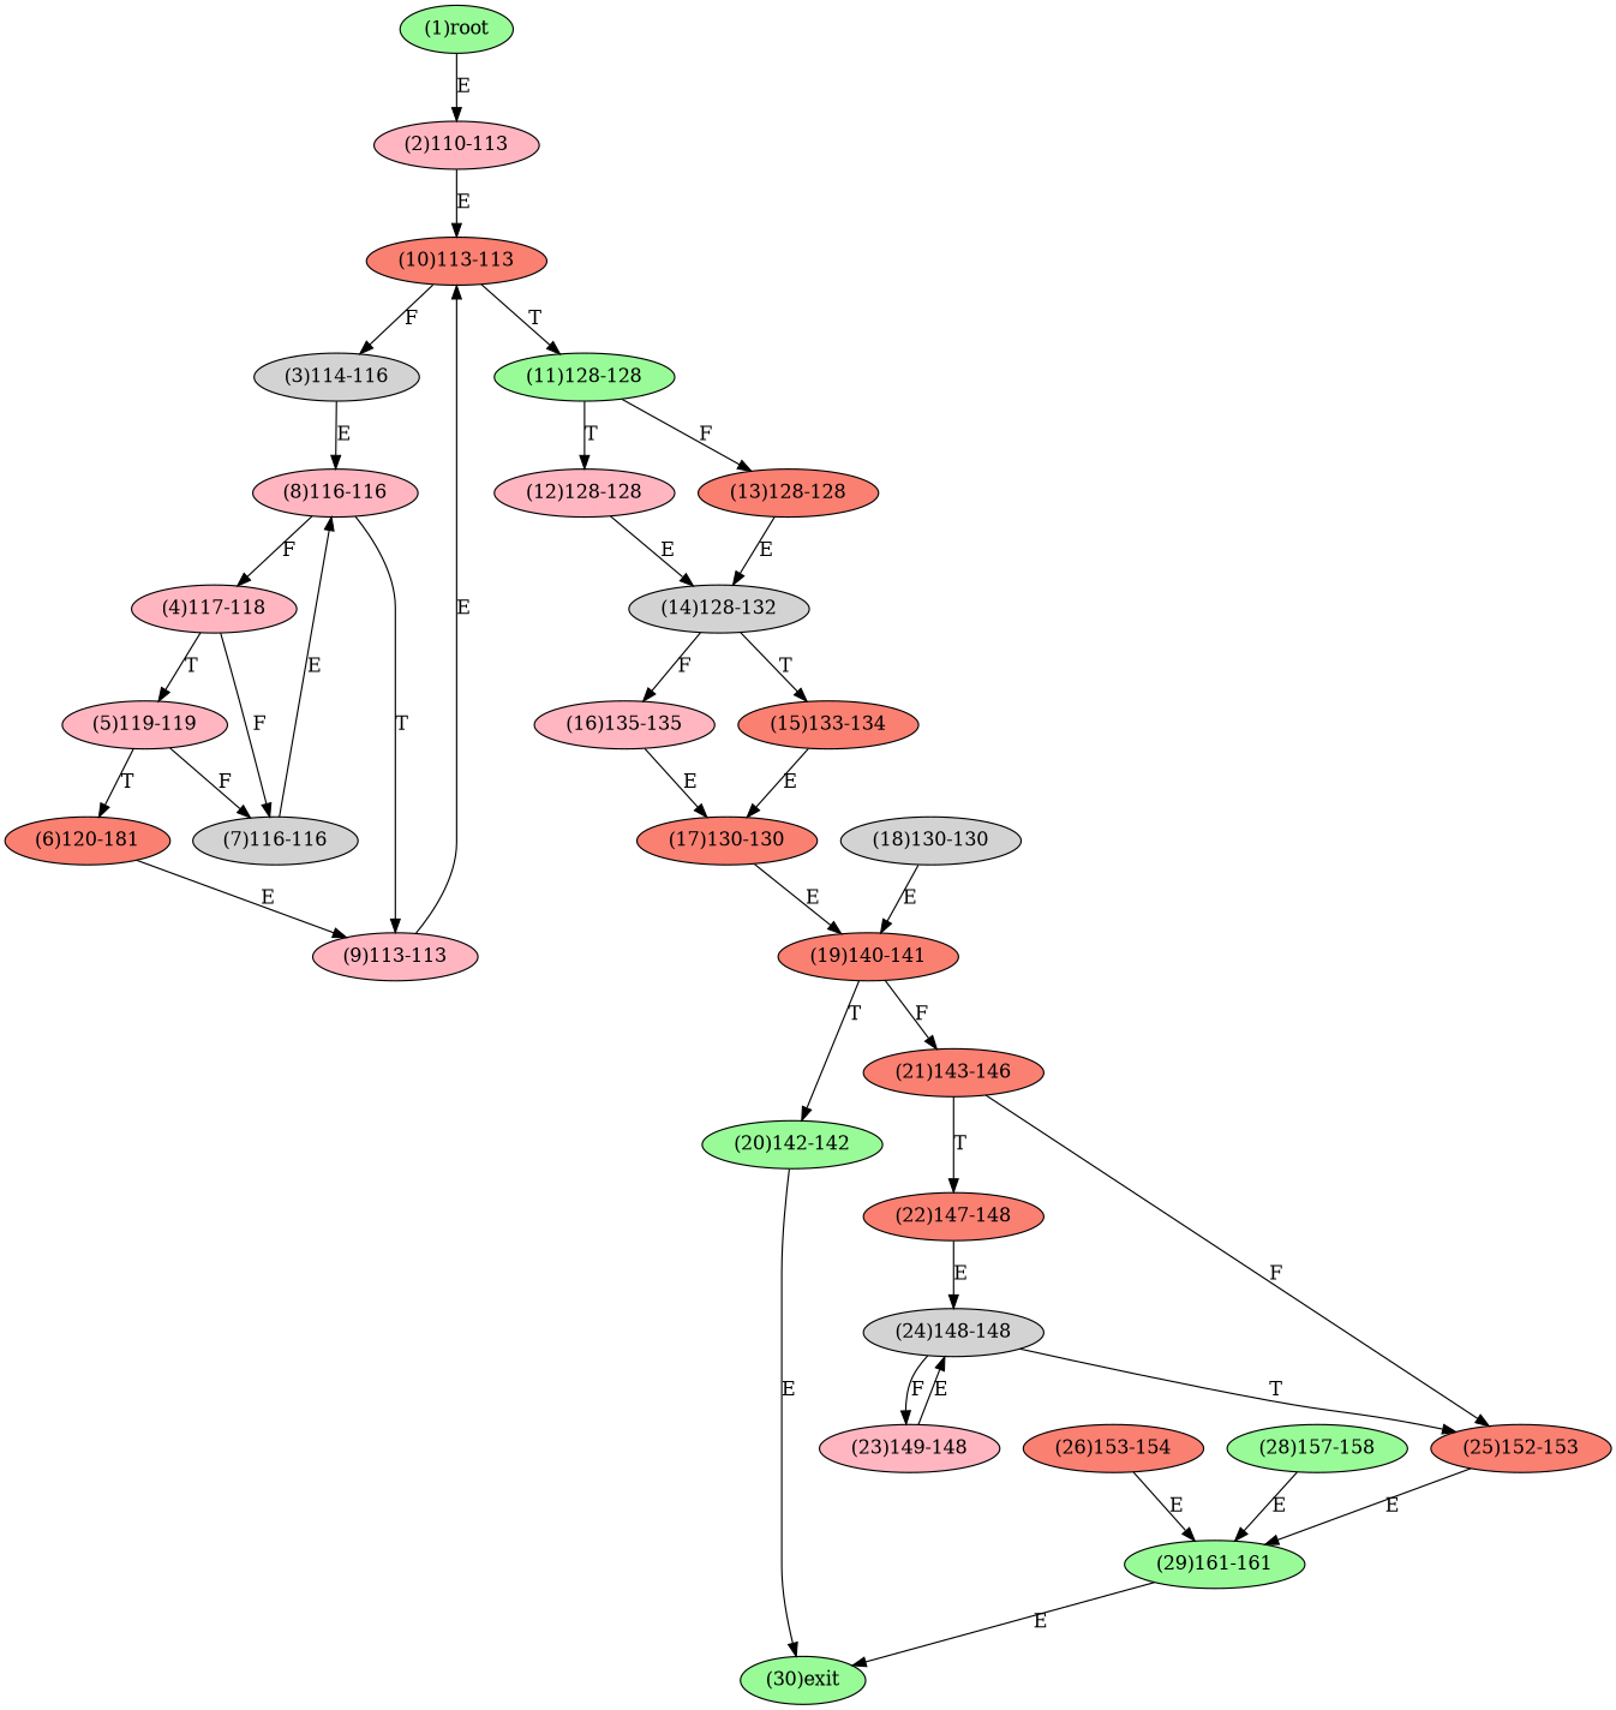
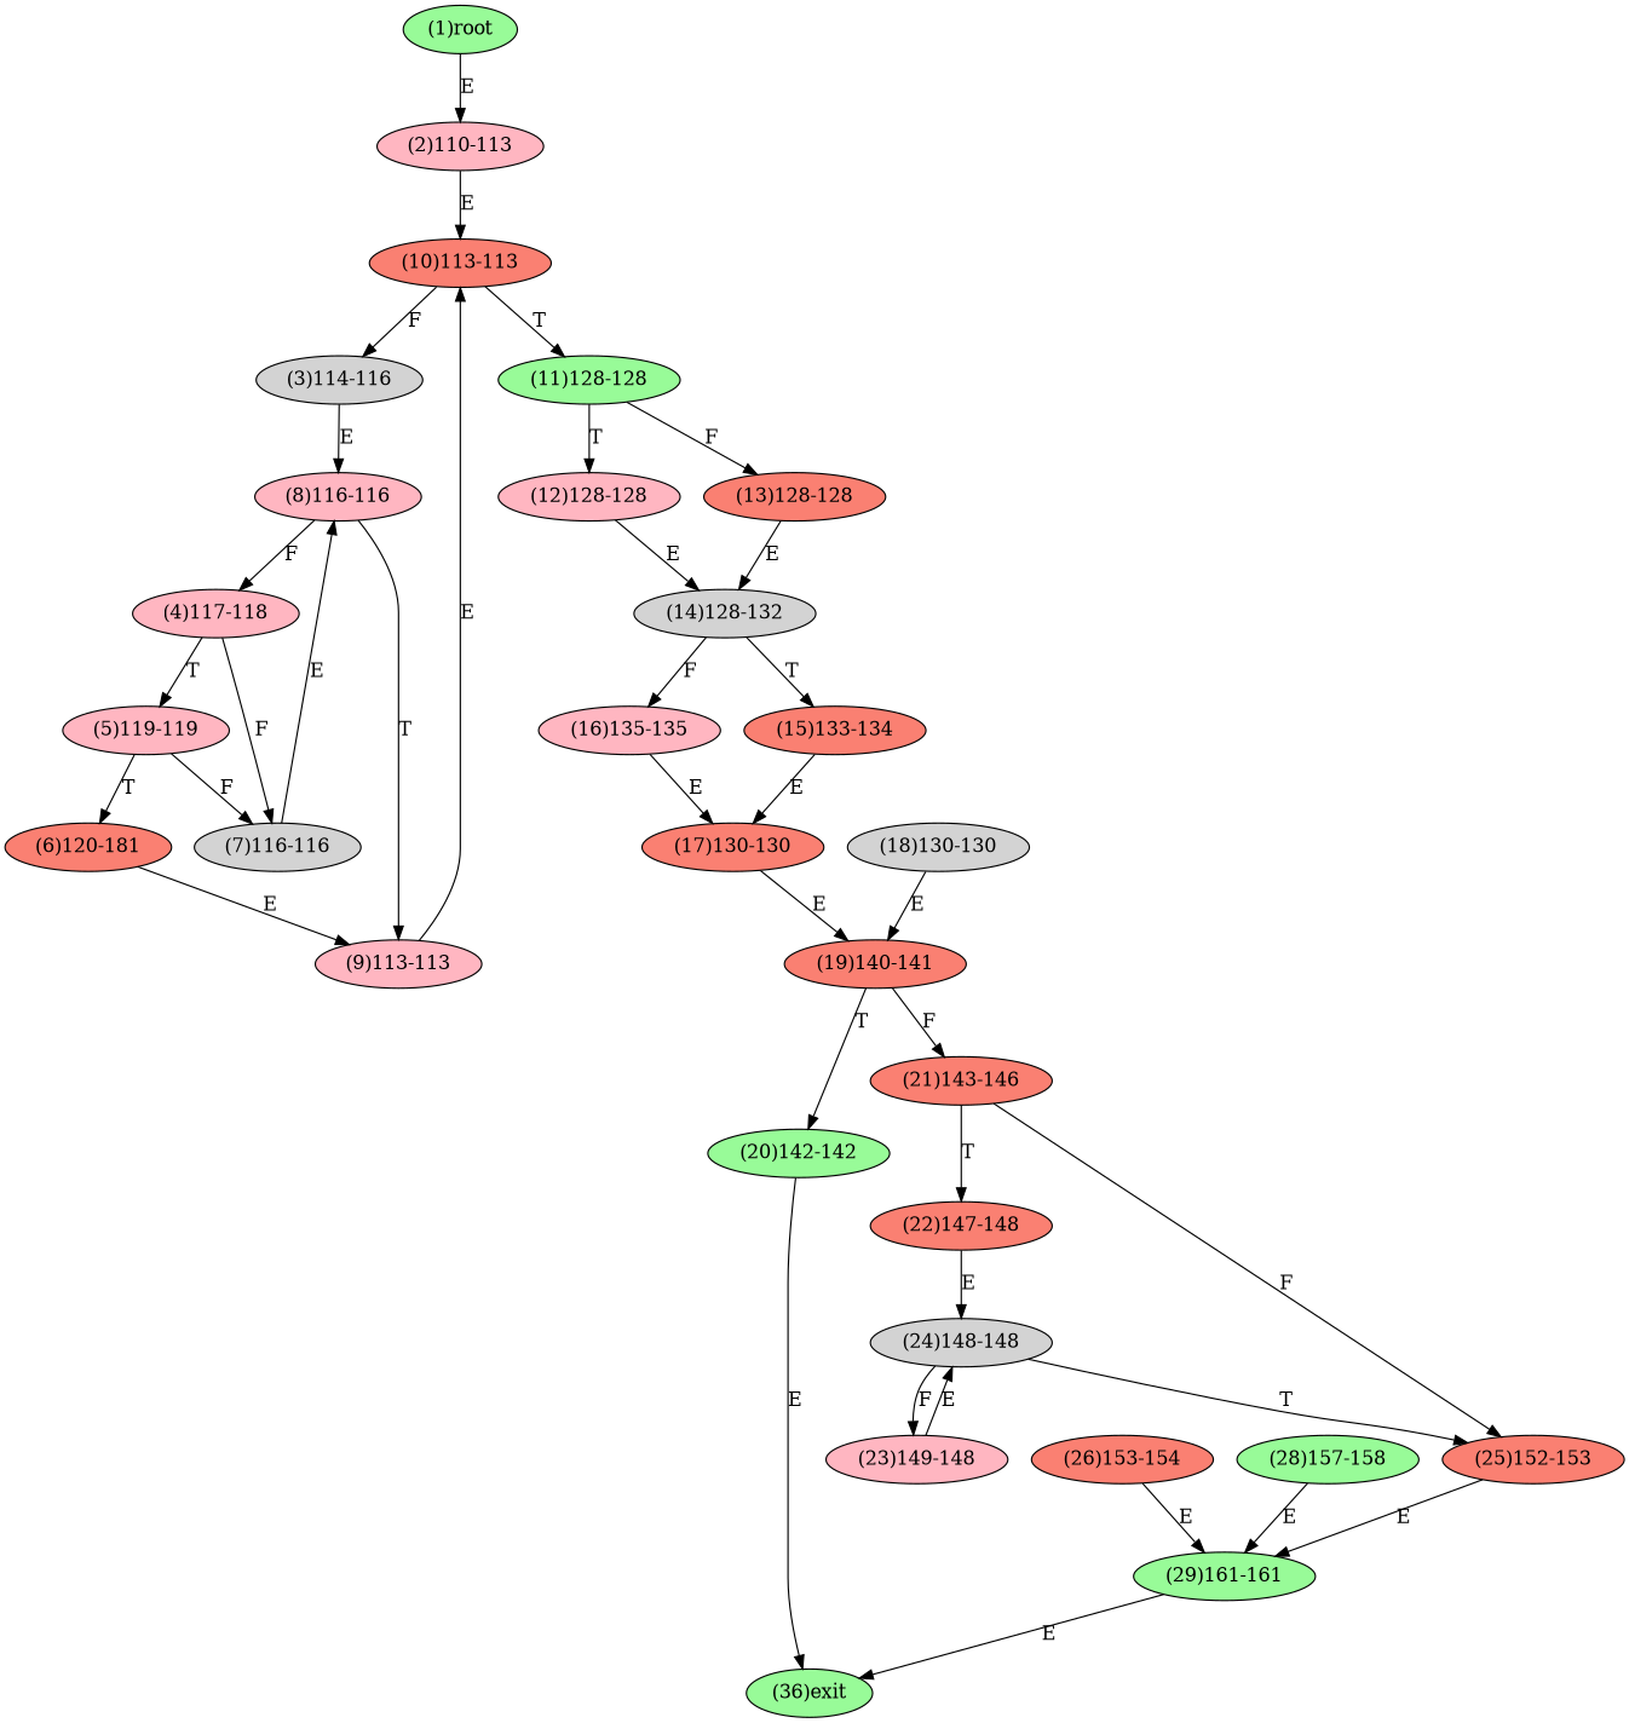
  digraph {
    node [fillcolor=salmon style=filled]
    n1 [fillcolor=palegreen label="(1)root"]
    n2 [fillcolor=lightpink label="(2)110-113"]
    n3 [label="(10)113-113"]
    n4 [fillcolor=lightgrey label="(3)114-116"]
    n5 [fillcolor=palegreen label="(11)128-128"]
    n6 [fillcolor=lightpink label="(8)116-116"]
    n7 [fillcolor=lightpink label="(4)117-118"]
    n8 [fillcolor=lightpink label="(9)113-113"]
    n9 [fillcolor=lightpink label="(5)119-119"]
    n10 [fillcolor=lightgrey label="(7)116-116"]
    n11 [label="(6)120-181"]
    n12 [fillcolor=lightpink label="(12)128-128"]
    n13 [label="(13)128-128"]
    n14 [fillcolor=lightgrey label="(14)128-132"]
    n15 [label="(15)133-134"]
    n16 [fillcolor=lightpink label="(16)135-135"]
    n17 [label="(17)130-130"]
    n18 [label="(19)140-141"]
    n19 [label="(21)143-146"]
    n20 [fillcolor=palegreen label="(20)142-142"]
    n21 [label="(22)147-148"]
    n22 [label="(25)152-153"]
-   n23 [fillcolor=palegreen label="(30)exit"]
+   n23 [fillcolor=palegreen label="(36)exit"]
    n24 [fillcolor=lightgrey label="(18)130-130"]
    n25 [fillcolor=lightgrey label="(24)148-148"]
    n26 [fillcolor=palegreen label="(29)161-161"]
    n27 [fillcolor=lightpink label="(23)149-148"]
    n28 [label="(26)153-154"]
    n29 [fillcolor=palegreen label="(28)157-158"]
    n1 -> n2 [label=E]
    n2 -> n3 [label=E]
    n3 -> n4 [label=F]
    n3 -> n5 [label=T]
    n4 -> n6 [label=E]
    n5 -> n12 [label=T]
    n5 -> n13 [label=F]
    n6 -> n7 [label=F]
    n6 -> n8 [label=T]
    n7 -> n9 [label=T]
    n7 -> n10 [label=F]
    n8 -> n3 [label=E]
    n9 -> n10 [label=F]
    n9 -> n11 [label=T]
    n10 -> n6 [label=E]
    n11 -> n8 [label=E]
    n12 -> n14 [label=E]
    n13 -> n14 [label=E]
    n14 -> n15 [label=T]
    n14 -> n16 [label=F]
    n15 -> n17 [label=E]
    n16 -> n17 [label=E]
    n17 -> n18 [label=E]
    n18 -> n19 [label=F]
    n18 -> n20 [label=T]
    n19 -> n21 [label=T]
    n19 -> n22 [label=F]
    n20 -> n23 [label=E]
    n21 -> n25 [label=E]
    n22 -> n26 [label=E]
    n24 -> n18 [label=E]
    n25 -> n22 [label=T]
    n25 -> n27 [label=F]
    n26 -> n23 [label=E]
    n27 -> n25 [label=E]
    n28 -> n26 [label=E]
    n29 -> n26 [label=E]
  }
